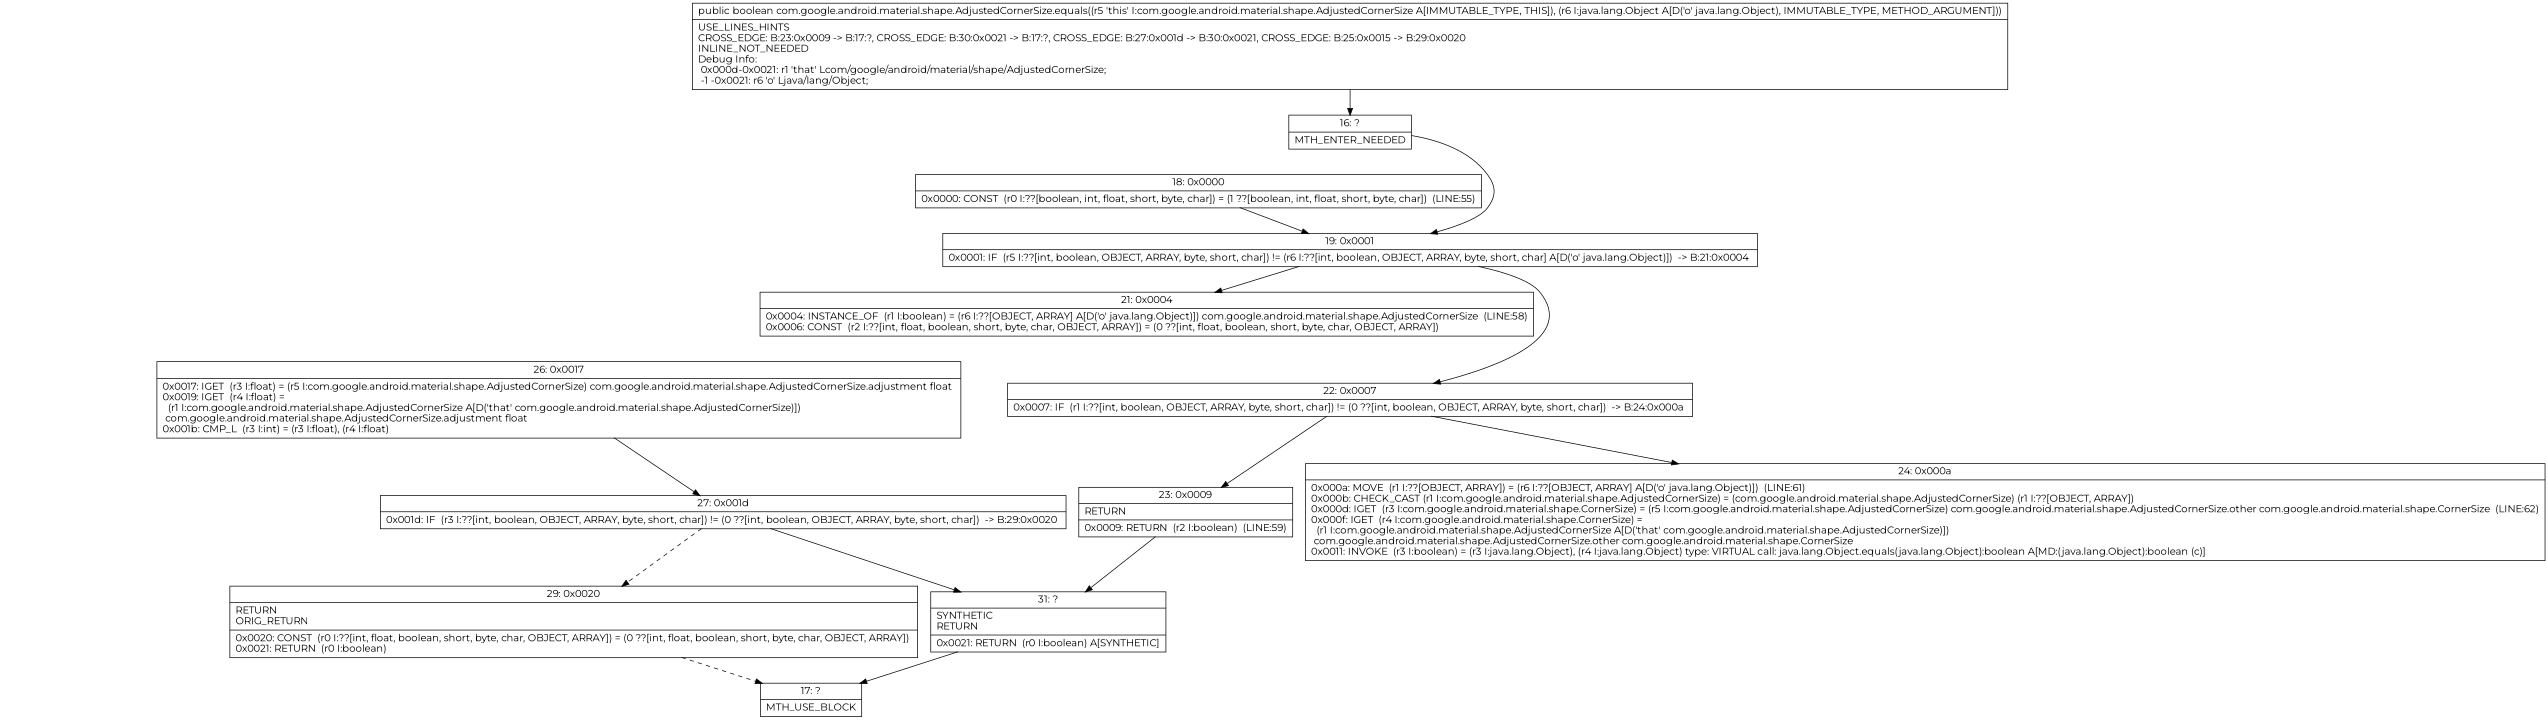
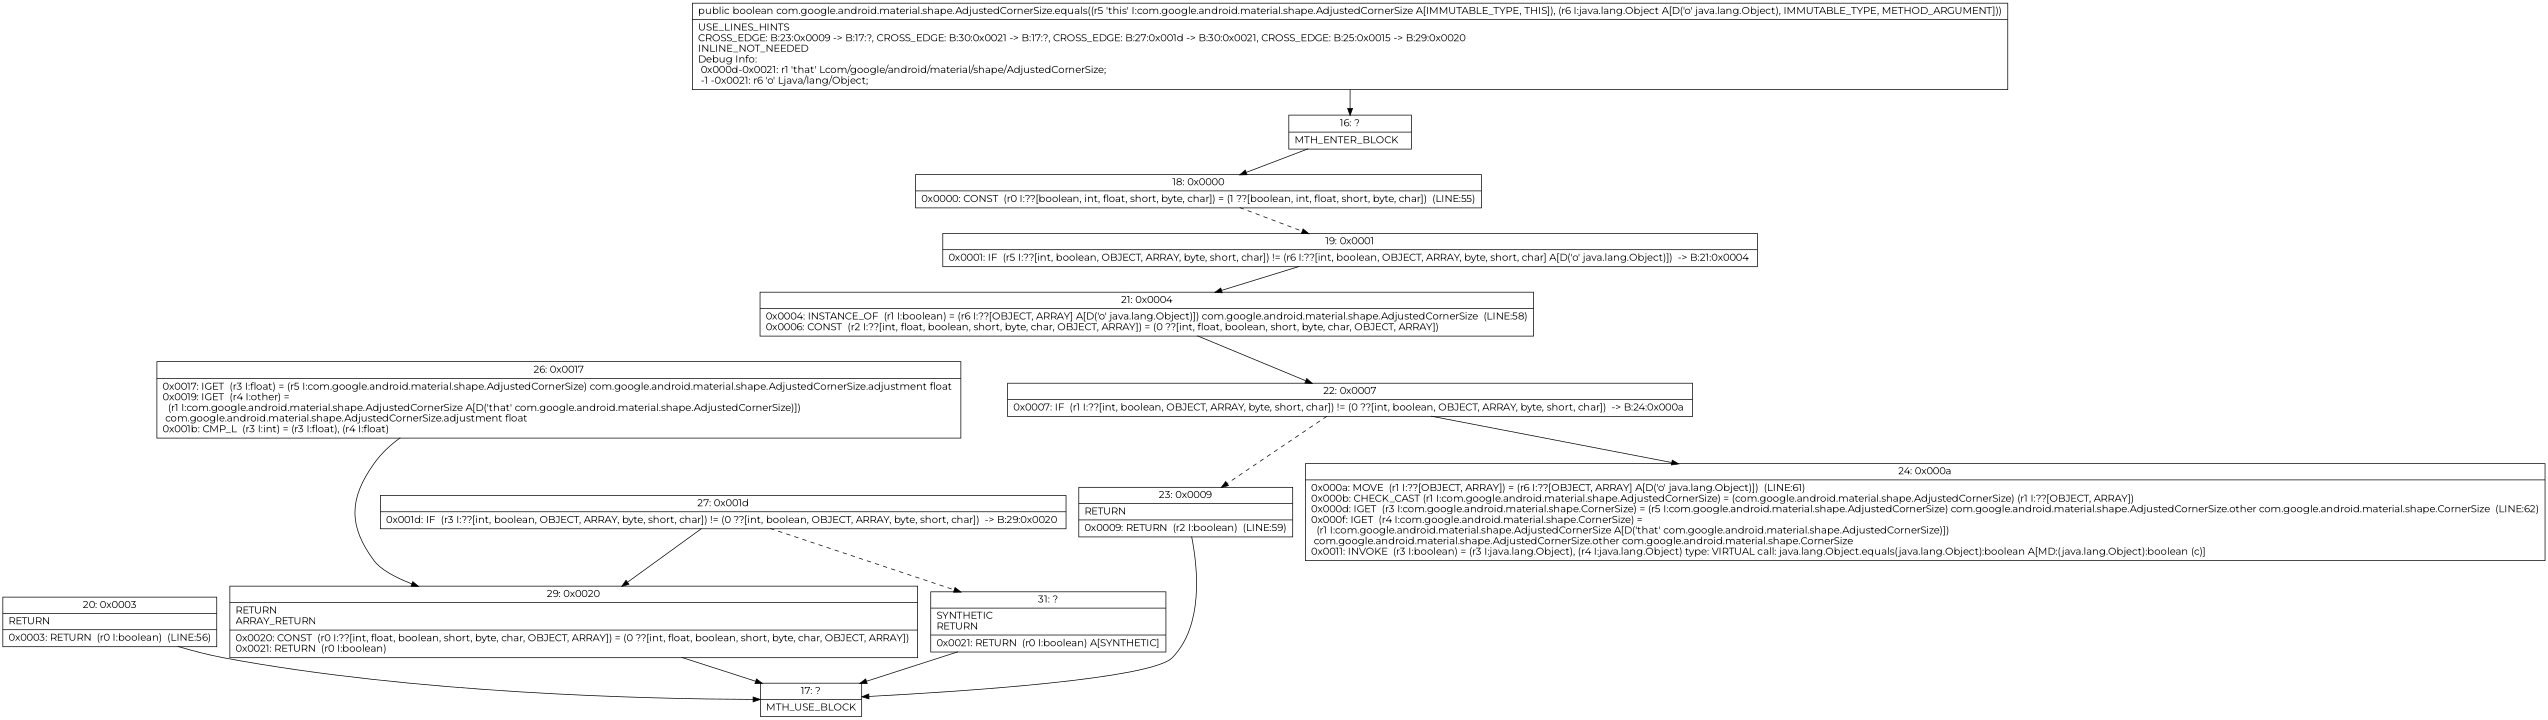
  digraph {
    fontname=Montserrat
    node [fontname=Montserrat shape=record]
    edge [fontname=Montserrat]
-   n1 [label="{16\:\ ?|MTH_ENTER_NEEDED\l}"]
+   n1 [label="{16\:\ ?|MTH_ENTER_BLOCK\l}"]
    n2 [label="{18\:\ 0x0000|0x0000: CONST  (r0 I:??[boolean, int, float, short, byte, char]) = (1 ??[boolean, int, float, short, byte, char])  (LINE:55)\l}"]
    n3 [label="{19\:\ 0x0001|0x0001: IF  (r5 I:??[int, boolean, OBJECT, ARRAY, byte, short, char]) != (r6 I:??[int, boolean, OBJECT, ARRAY, byte, short, char] A[D('o' java.lang.Object)])  \-\> B:21:0x0004 \l}"]
    n4 [label="{21\:\ 0x0004|0x0004: INSTANCE_OF  (r1 I:boolean) = (r6 I:??[OBJECT, ARRAY] A[D('o' java.lang.Object)]) com.google.android.material.shape.AdjustedCornerSize  (LINE:58)\l0x0006: CONST  (r2 I:??[int, float, boolean, short, byte, char, OBJECT, ARRAY]) = (0 ??[int, float, boolean, short, byte, char, OBJECT, ARRAY]) \l}"]
+   n5 [label="{20\:\ 0x0003|RETURN\l|0x0003: RETURN  (r0 I:boolean)  (LINE:56)\l}"]
    n6 [label="{17\:\ ?|MTH_USE_BLOCK\l}"]
    n7 [label="{22\:\ 0x0007|0x0007: IF  (r1 I:??[int, boolean, OBJECT, ARRAY, byte, short, char]) != (0 ??[int, boolean, OBJECT, ARRAY, byte, short, char])  \-\> B:24:0x000a \l}"]
    n8 [label="{23\:\ 0x0009|RETURN\l|0x0009: RETURN  (r2 I:boolean)  (LINE:59)\l}"]
    n9 [label="{24\:\ 0x000a|0x000a: MOVE  (r1 I:??[OBJECT, ARRAY]) = (r6 I:??[OBJECT, ARRAY] A[D('o' java.lang.Object)])  (LINE:61)\l0x000b: CHECK_CAST (r1 I:com.google.android.material.shape.AdjustedCornerSize) = (com.google.android.material.shape.AdjustedCornerSize) (r1 I:??[OBJECT, ARRAY]) \l0x000d: IGET  (r3 I:com.google.android.material.shape.CornerSize) = (r5 I:com.google.android.material.shape.AdjustedCornerSize) com.google.android.material.shape.AdjustedCornerSize.other com.google.android.material.shape.CornerSize  (LINE:62)\l0x000f: IGET  (r4 I:com.google.android.material.shape.CornerSize) = \l  (r1 I:com.google.android.material.shape.AdjustedCornerSize A[D('that' com.google.android.material.shape.AdjustedCornerSize)])\l com.google.android.material.shape.AdjustedCornerSize.other com.google.android.material.shape.CornerSize \l0x0011: INVOKE  (r3 I:boolean) = (r3 I:java.lang.Object), (r4 I:java.lang.Object) type: VIRTUAL call: java.lang.Object.equals(java.lang.Object):boolean A[MD:(java.lang.Object):boolean (c)]\l}"]
-   n10 [label="{26\:\ 0x0017|0x0017: IGET  (r3 I:float) = (r5 I:com.google.android.material.shape.AdjustedCornerSize) com.google.android.material.shape.AdjustedCornerSize.adjustment float \l0x0019: IGET  (r4 I:float) = \l  (r1 I:com.google.android.material.shape.AdjustedCornerSize A[D('that' com.google.android.material.shape.AdjustedCornerSize)])\l com.google.android.material.shape.AdjustedCornerSize.adjustment float \l0x001b: CMP_L  (r3 I:int) = (r3 I:float), (r4 I:float) \l}"]
+   n10 [label="{26\:\ 0x0017|0x0017: IGET  (r3 I:float) = (r5 I:com.google.android.material.shape.AdjustedCornerSize) com.google.android.material.shape.AdjustedCornerSize.adjustment float \l0x0019: IGET  (r4 I:other) = \l  (r1 I:com.google.android.material.shape.AdjustedCornerSize A[D('that' com.google.android.material.shape.AdjustedCornerSize)])\l com.google.android.material.shape.AdjustedCornerSize.adjustment float \l0x001b: CMP_L  (r3 I:int) = (r3 I:float), (r4 I:float) \l}"]
    n11 [label="{27\:\ 0x001d|0x001d: IF  (r3 I:??[int, boolean, OBJECT, ARRAY, byte, short, char]) != (0 ??[int, boolean, OBJECT, ARRAY, byte, short, char])  \-\> B:29:0x0020 \l}"]
-   n12 [label="{29\:\ 0x0020|RETURN\lORIG_RETURN\l|0x0020: CONST  (r0 I:??[int, float, boolean, short, byte, char, OBJECT, ARRAY]) = (0 ??[int, float, boolean, short, byte, char, OBJECT, ARRAY]) \l0x0021: RETURN  (r0 I:boolean) \l}"]
+   n12 [label="{29\:\ 0x0020|RETURN\lARRAY_RETURN\l|0x0020: CONST  (r0 I:??[int, float, boolean, short, byte, char, OBJECT, ARRAY]) = (0 ??[int, float, boolean, short, byte, char, OBJECT, ARRAY]) \l0x0021: RETURN  (r0 I:boolean) \l}"]
    n13 [label="{31\:\ ?|SYNTHETIC\lRETURN\l|0x0021: RETURN  (r0 I:boolean) A[SYNTHETIC]\l}"]
    n14 [label="{public boolean com.google.android.material.shape.AdjustedCornerSize.equals((r5 'this' I:com.google.android.material.shape.AdjustedCornerSize A[IMMUTABLE_TYPE, THIS]), (r6 I:java.lang.Object A[D('o' java.lang.Object), IMMUTABLE_TYPE, METHOD_ARGUMENT]))  | USE_LINES_HINTS\lCROSS_EDGE: B:23:0x0009 \-\> B:17:?, CROSS_EDGE: B:30:0x0021 \-\> B:17:?, CROSS_EDGE: B:27:0x001d \-\> B:30:0x0021, CROSS_EDGE: B:25:0x0015 \-\> B:29:0x0020\lINLINE_NOT_NEEDED\lDebug Info:\l  0x000d\-0x0021: r1 'that' Lcom\/google\/android\/material\/shape\/AdjustedCornerSize;\l  \-1 \-0x0021: r6 'o' Ljava\/lang\/Object;\l}"]
-   n1 -> n3
-   n2 -> n3
+   n1 -> n2
+   n2 -> n3 [style=dashed]
    n3 -> n4
-   n3 -> n7
-   n7 -> n8 [style=solid]
+   n4 -> n7
+   n5 -> n6
+   n7 -> n8 [style=dashed]
    n7 -> n9
-   n8 -> n13
-   n10 -> n11
-   n11 -> n12 [style=dashed]
-   n11 -> n13 [style=solid]
-   n12 -> n6 [style=dashed]
+   n8 -> n6
+   n10 -> n12
+   n11 -> n12
+   n11 -> n13 [style=dashed]
+   n12 -> n6
    n13 -> n6
    n14 -> n1
  }
